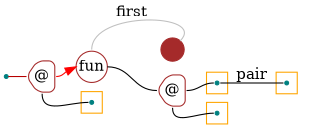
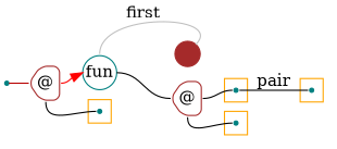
  digraph {
    labeldistance=0
    nodesep=.175
    rankdir=LR
    ranksep=.175
    node [color=teal fixedsize=true orientation=90 shape=point]
    edge [arrowhead=none arrowtail=none headport=w tailport=e]
    ndcluster_nd99
    ndcluster_nd72
    ndcluster_nd14
    ndcluster_nd44
    nd1 [orientation=""]
    n6 [color=brown height=.4 label="@" shape=house style=rounded width=.4]
-   n7 [color=brown height=.4 label=fun shape=circle style=rounded width=.4 orientation=""]
+   n7 [height=.4 label=fun shape=circle style=rounded width=.4 orientation=""]
    n8 [color=brown height=.4 label="@" shape=house style=rounded width=.4]
    n9 [color=brown height=.3 label=C0 style=rounded width=.3]
    subgraph cluster_1 {
      color=orange
      style=fill
      ndcluster_nd99
    }
    subgraph cluster_2 {
      color=orange
      style=fill
      ndcluster_nd72
    }
    subgraph cluster_3 {
      color=orange
      style=fill
      ndcluster_nd14
    }
    subgraph cluster_4 {
      color=orange
      style=fill
      ndcluster_nd44
    }
    ndcluster_nd14 -> ndcluster_nd99 [label=pair]
    nd1 -> n6 [color="#b70000"]
    n6 -> ndcluster_nd72 [tailport=s]
    n6 -> n7 [arrowhead=normal color=red]
    n7 -> n8
    n7 -> n9 [color=grey dir=back headport=ne label=first tailport=n]
    n8 -> ndcluster_nd14
    n8 -> ndcluster_nd44 [tailport=s]
  }
